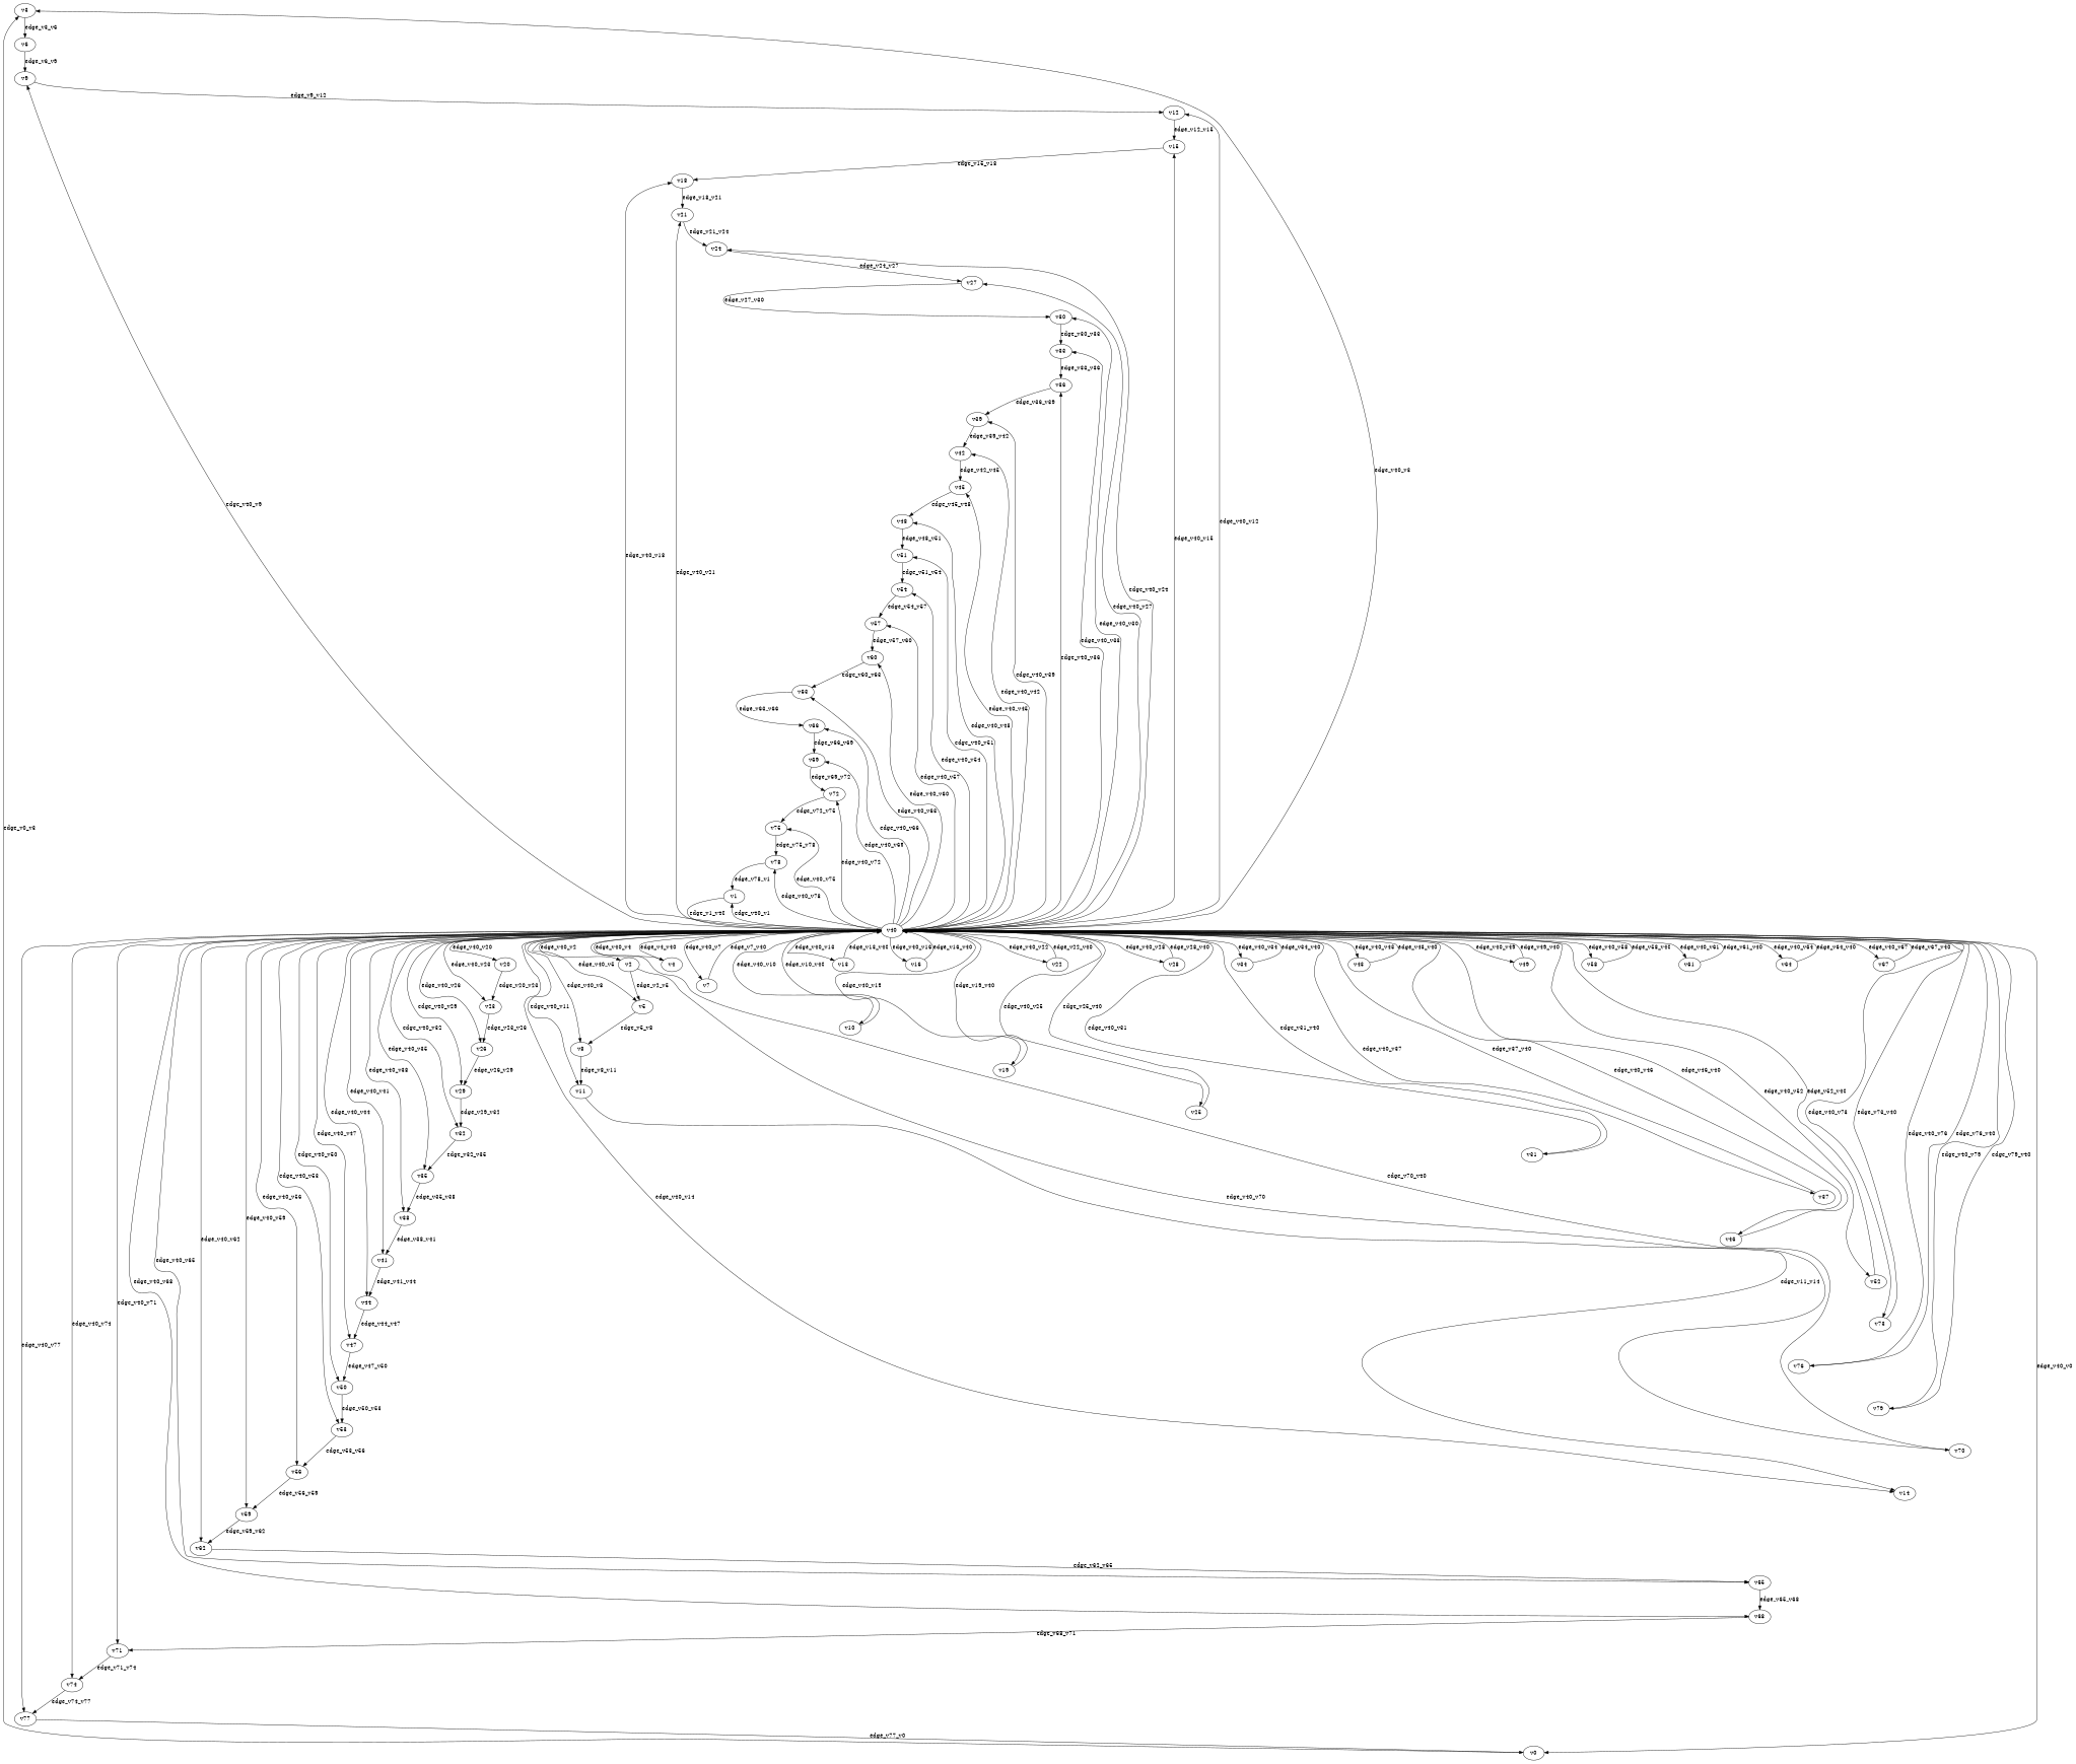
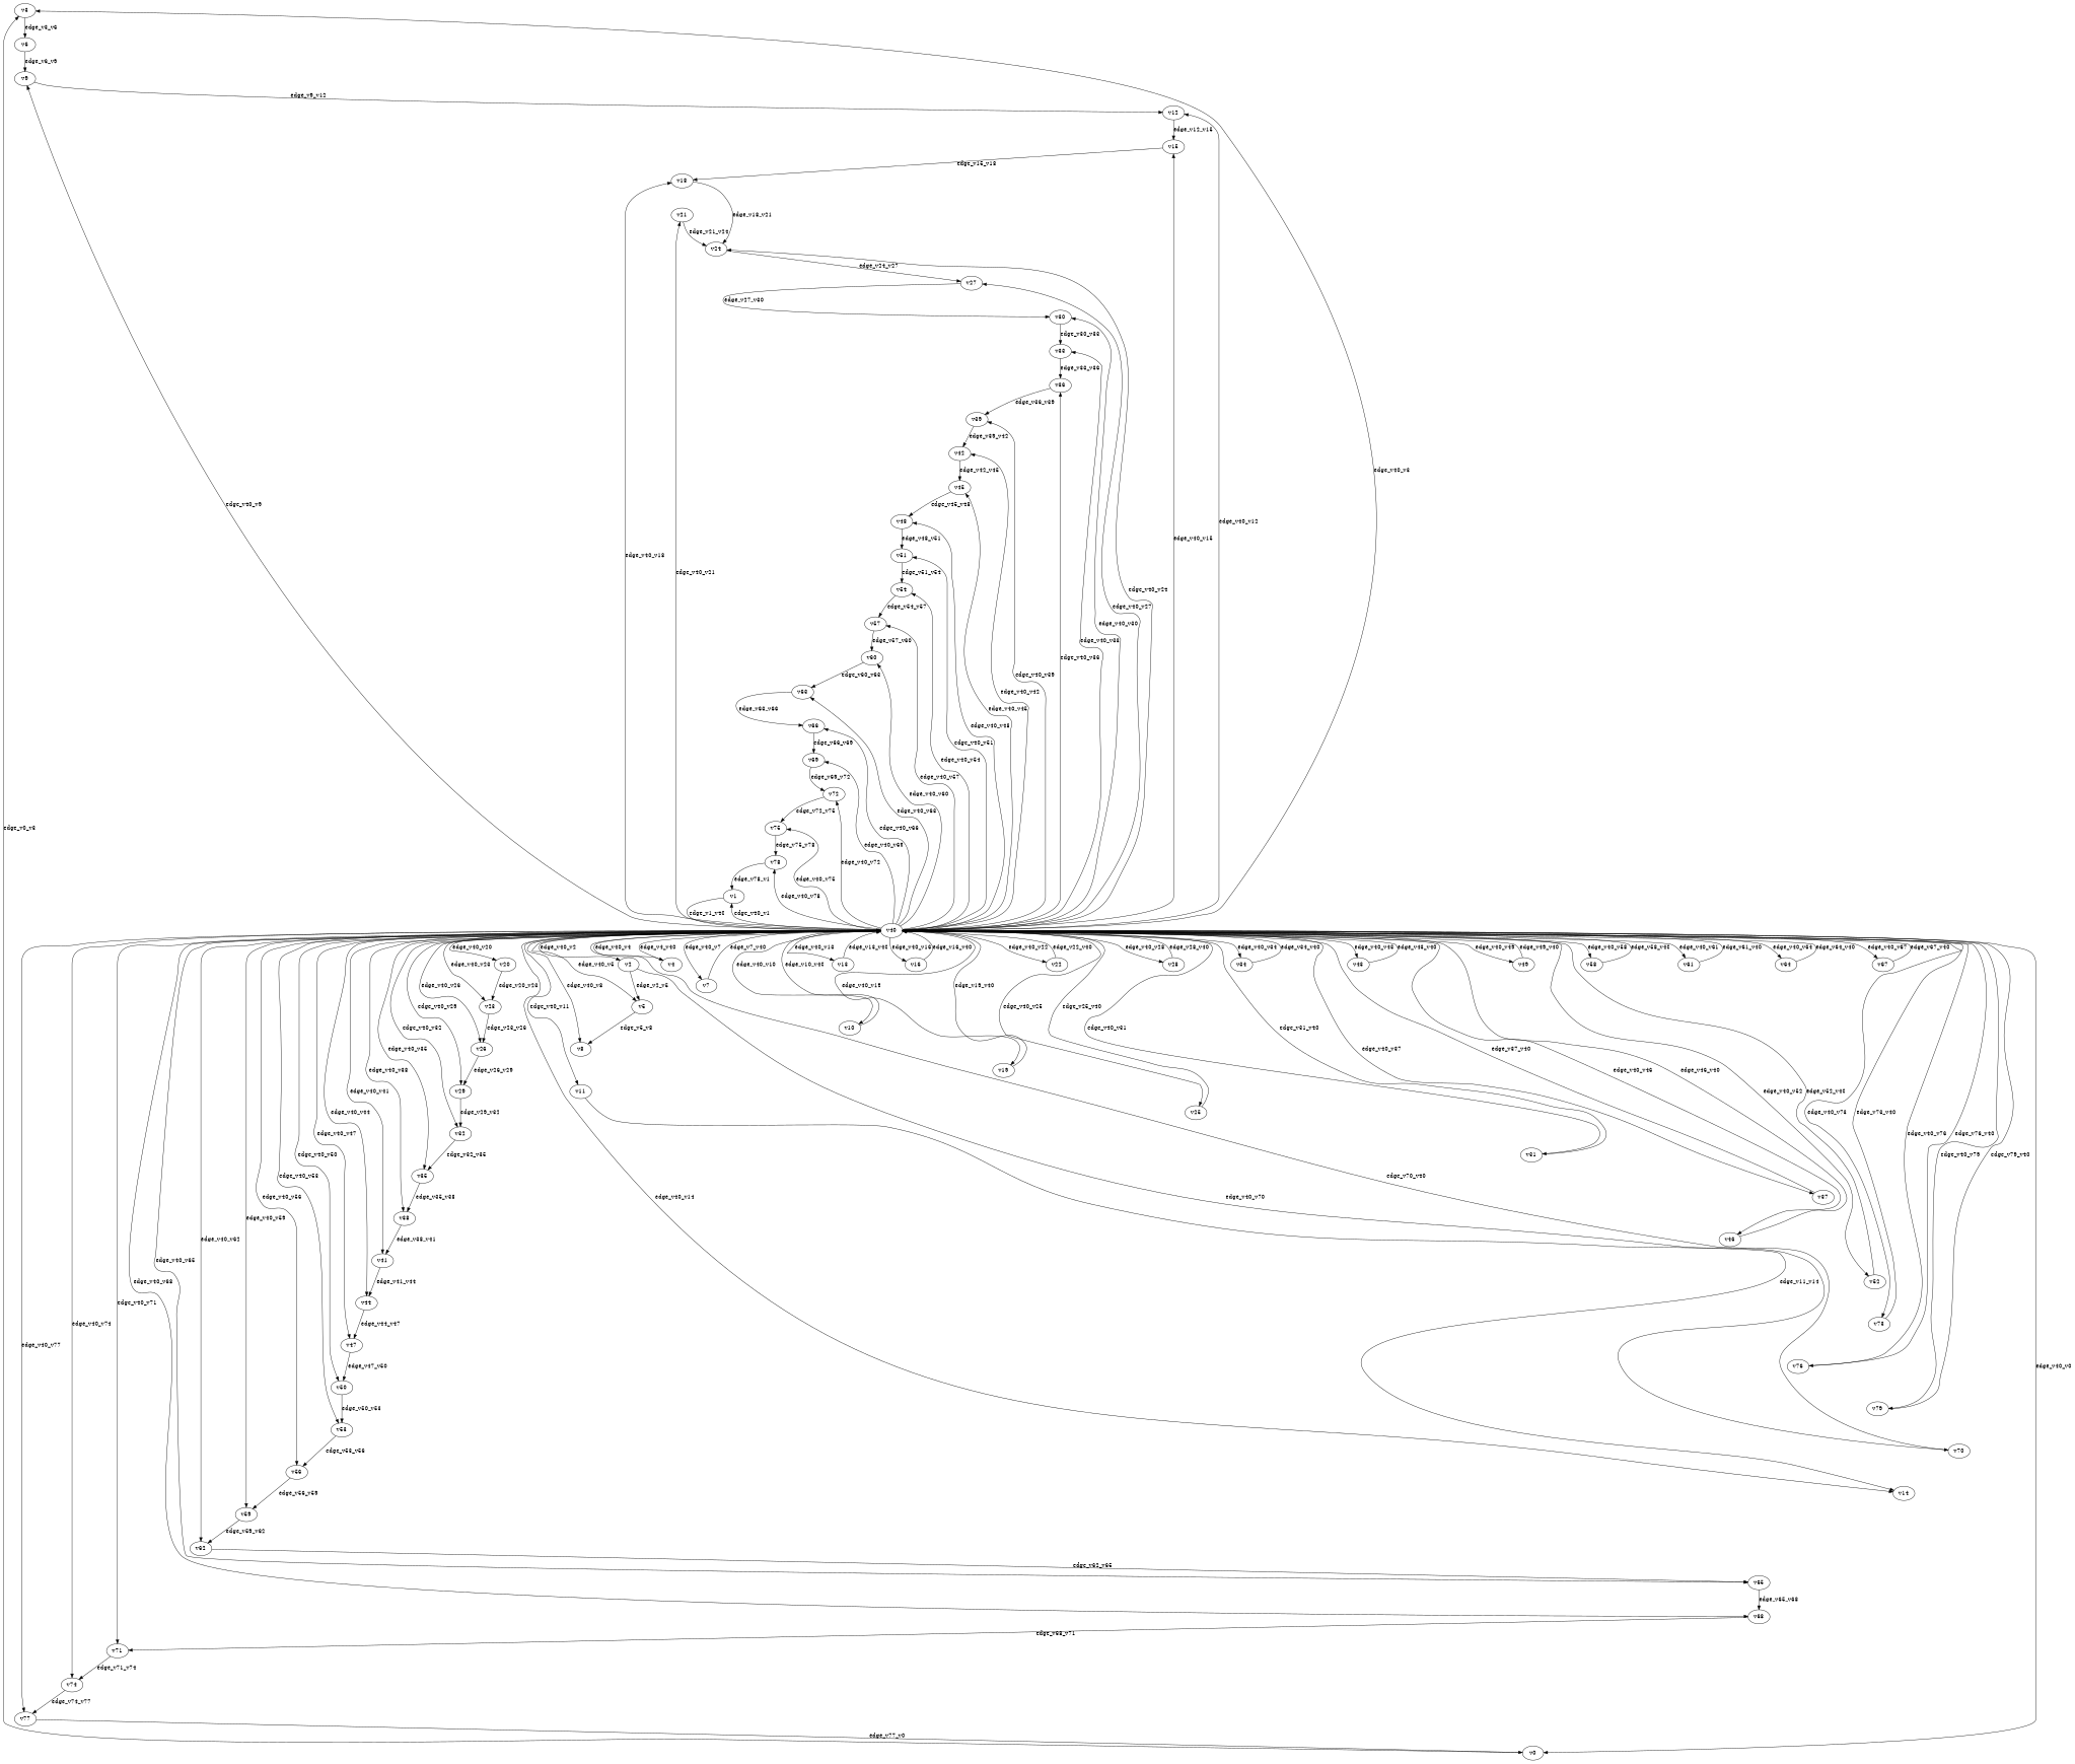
  digraph {
    node [player=0]
    edge [discount=0.048 weight=4.81]
    v3 [player=1]
    v0
    v6
    v1 [player=1]
    v40
    v2
    v5 [player=1]
    v4
    v8
    v9 [player=1]
    v7 [player=1]
    v11 [player=1]
    v12
    v10
    v14
    v15 [player=1]
    v13 [player=1]
    v18
    v16
    v20
    v21 [player=1]
    v19 [player=1]
    v23 [player=1]
    v24
    v22
    v26
    v27 [player=1]
    v25 [player=1]
    v29 [player=1]
    v30
    v28
    v32
    v33 [player=1]
    v31 [player=1]
    v35 [player=1]
    v36
    v34
    v38
    v39 [player=1]
    v37 [player=1]
    v41 [player=1]
    v42
    v43 [player=1]
    v44
    v45 [player=1]
    v46
    v47 [player=1]
    v48
    v49 [player=1]
    v50
    v51 [player=1]
    v52
    v53 [player=1]
    v54
    v56
    v57 [player=1]
    v58
    v59 [player=1]
    v60
    v61 [player=1]
    v62
    v63 [player=1]
    v64
    v65 [player=1]
    v66
    v67 [player=1]
    v68
    v69 [player=1]
    v71 [player=1]
    v72
    v73 [player=1]
    v74
    v75 [player=1]
    v76
    v77 [player=1]
    v78
    v79 [player=1]
    v70
    v3 -> v6 [label=edge_v3_v6 weight=6.88]
    v0 -> v3 [label=edge_v0_v3 weight=5.10]
    v6 -> v9 [label=edge_v6_v9 weight=4.33]
    v1 -> v40 [label=edge_v1_v40 weight=-1.76]
    v40 -> v3 [label=edge_v40_v3 weight=-5.52]
    v40 -> v0 [label=edge_v40_v0 weight=7.26]
    v40 -> v1 [label=edge_v40_v1 weight=1.05]
    v40 -> v2 [label=edge_v40_v2 weight=6.94]
    v40 -> v5 [label=edge_v40_v5 weight=-2.83]
    v40 -> v4 [label=edge_v40_v4 weight=7.96]
    v40 -> v8 [label=edge_v40_v8 weight=6.12]
    v40 -> v9 [label=edge_v40_v9 weight=-1.79]
    v40 -> v7 [label=edge_v40_v7 weight=-2.33]
    v40 -> v11 [label=edge_v40_v11 weight=-2.16]
    v40 -> v12 [label=edge_v40_v12 weight=1.37]
    v40 -> v10 [label=edge_v40_v10 weight=-1.34]
    v40 -> v14 [label=edge_v40_v14 weight=-1.35]
    v40 -> v15 [label=edge_v40_v15 weight=9.97]
    v40 -> v13 [label=edge_v40_v13 weight=5.16]
    v40 -> v18 [label=edge_v40_v18 weight=3.64]
    v40 -> v16 [label=edge_v40_v16 weight=4.01]
    v40 -> v20 [label=edge_v40_v20 weight=0.53]
    v40 -> v21 [label=edge_v40_v21 weight=9.04]
    v40 -> v19 [label=edge_v40_v19 weight=-5.16]
    v40 -> v23 [label=edge_v40_v23 weight=6.68]
    v40 -> v24 [label=edge_v40_v24 weight=-2.78]
    v40 -> v22 [label=edge_v40_v22 weight=2.77]
    v40 -> v26 [label=edge_v40_v26 weight=2.09]
    v40 -> v27 [label=edge_v40_v27 weight=-5.38]
    v40 -> v25 [label=edge_v40_v25 weight=-3.63]
    v40 -> v29 [label=edge_v40_v29 weight=0.91]
    v40 -> v30 [label=edge_v40_v30 weight=-2.06]
    v40 -> v28 [label=edge_v40_v28 weight=8.76]
    v40 -> v32 [label=edge_v40_v32 weight=4.37]
    v40 -> v33 [label=edge_v40_v33 weight=0.30]
    v40 -> v31 [label=edge_v40_v31 weight=-5.22]
    v40 -> v35 [label=edge_v40_v35 weight=7.32]
    v40 -> v36 [label=edge_v40_v36 weight=8.56]
    v40 -> v34 [label=edge_v40_v34 weight=5.92]
    v40 -> v38 [label=edge_v40_v38 weight=8.37]
    v40 -> v39 [label=edge_v40_v39 weight=2.61]
    v40 -> v37 [label=edge_v40_v37 weight=-3.97]
    v40 -> v41 [label=edge_v40_v41]
    v40 -> v42 [label=edge_v40_v42 weight=-1.21]
    v40 -> v43 [label=edge_v40_v43 weight=2.81]
    v40 -> v44 [label=edge_v40_v44 weight=-5.12]
    v40 -> v45 [label=edge_v40_v45 weight=-0.42]
    v40 -> v46 [label=edge_v40_v46 weight=0.89]
    v40 -> v47 [label=edge_v40_v47 weight=7.88]
    v40 -> v48 [label=edge_v40_v48 weight=-2.38]
    v40 -> v49 [label=edge_v40_v49 weight=7.03]
    v40 -> v50 [label=edge_v40_v50 weight=4.99]
    v40 -> v51 [label=edge_v40_v51 weight=1.43]
    v40 -> v52 [label=edge_v40_v52 weight=-1.21]
    v40 -> v53 [label=edge_v40_v53 weight=-0.54]
    v40 -> v54 [label=edge_v40_v54 weight=2.61]
    v40 -> v56 [label=edge_v40_v56 weight=3.30]
    v40 -> v57 [label=edge_v40_v57 weight=4.80]
    v40 -> v58 [label=edge_v40_v58 weight=8.56]
    v40 -> v59 [label=edge_v40_v59 weight=8.25]
    v40 -> v60 [label=edge_v40_v60 weight=-4.76]
    v40 -> v61 [label=edge_v40_v61 weight=9.81]
    v40 -> v62 [label=edge_v40_v62 weight=6.53]
    v40 -> v63 [label=edge_v40_v63 weight=-1.38]
    v40 -> v64 [label=edge_v40_v64 weight=6.55]
    v40 -> v65 [label=edge_v40_v65 weight=-2.03]
    v40 -> v66 [label=edge_v40_v66 weight=-5.02]
    v40 -> v67 [label=edge_v40_v67 weight=5.75]
    v40 -> v68 [label=edge_v40_v68 weight=-0.31]
    v40 -> v69 [label=edge_v40_v69 weight=5.72]
    v40 -> v71 [label=edge_v40_v71 weight=6.15]
    v40 -> v72 [label=edge_v40_v72 weight=9.83]
    v40 -> v73 [label=edge_v40_v73 weight=-0.51]
    v40 -> v74 [label=edge_v40_v74 weight=4.85]
    v40 -> v75 [label=edge_v40_v75 weight=-3.59]
    v40 -> v76 [label=edge_v40_v76 weight=-3.99]
    v40 -> v77 [label=edge_v40_v77 weight=3.42]
    v40 -> v78 [label=edge_v40_v78 weight=9.85]
    v40 -> v79 [label=edge_v40_v79 weight=-3.20]
    v2 -> v5 [label=edge_v2_v5 weight=-0.23]
    v2 -> v70 [label=edge_v40_v70 weight=-4.25]
    v5 -> v8 [label=edge_v5_v8 weight=-1.22]
    v4 -> v40 [label=edge_v4_v40 weight=5.22]
-   v8 -> v11 [label=edge_v8_v11 weight=2.03]
    v9 -> v12 [label=edge_v9_v12 weight=1.09]
    v7 -> v40 [label=edge_v7_v40 weight=-2.37]
    v11 -> v14 [label=edge_v11_v14 weight=0.92]
    v12 -> v15 [label=edge_v12_v15 weight=4.30]
    v10 -> v40 [label=edge_v10_v40 weight=-1.85]
    v15 -> v18 [label=edge_v15_v18 weight=2.34]
    v13 -> v40 [label=edge_v13_v40 weight=6.22]
-   v18 -> v21 [label=edge_v18_v21 weight=5.65]
+   v18 -> v24 [label=edge_v18_v21 weight=5.65]
    v16 -> v40 [label=edge_v16_v40]
    v20 -> v23 [label=edge_v20_v23 weight=4.79]
    v21 -> v24 [label=edge_v21_v24 weight=5.03]
    v19 -> v40 [label=edge_v19_v40 weight=-7.36]
    v23 -> v26 [label=edge_v23_v26 weight=6.55]
    v24 -> v27 [label=edge_v24_v27 weight=-0.89]
    v22 -> v40 [label=edge_v22_v40 weight=3.38]
    v26 -> v29 [label=edge_v26_v29 weight=4.20]
    v27 -> v30 [label=edge_v27_v30 weight=-1.73]
    v25 -> v40 [label=edge_v25_v40 weight=-1.13]
    v29 -> v32 [label=edge_v29_v32 weight=6.80]
    v30 -> v33 [label=edge_v30_v33 weight=2.56]
    v28 -> v40 [label=edge_v28_v40 weight=9.79]
    v32 -> v35 [label=edge_v32_v35 weight=1.40]
    v33 -> v36 [label=edge_v33_v36 weight=1.54]
    v31 -> v40 [label=edge_v31_v40 weight=-6.37]
    v35 -> v38 [label=edge_v35_v38 weight=4.84]
    v36 -> v39 [label=edge_v36_v39 weight=1.16]
    v34 -> v40 [label=edge_v34_v40 weight=4.88]
    v38 -> v41 [label=edge_v38_v41 weight=-2.92]
    v39 -> v42 [label=edge_v39_v42 weight=3.84]
    v37 -> v40 [label=edge_v37_v40 weight=-5.10]
    v41 -> v44 [label=edge_v41_v44 weight=2.90]
    v42 -> v45 [label=edge_v42_v45 weight=6.01]
    v43 -> v40 [label=edge_v43_v40 weight=1.07]
    v44 -> v47 [label=edge_v44_v47 weight=5.91]
    v45 -> v48 [label=edge_v45_v48 weight=-2.52]
    v46 -> v40 [label=edge_v46_v40 weight=0.73]
    v47 -> v50 [label=edge_v47_v50]
    v48 -> v51 [label=edge_v48_v51 weight=1.11]
    v49 -> v40 [label=edge_v49_v40 weight=8.88]
    v50 -> v53 [label=edge_v50_v53 weight=2.67]
    v51 -> v54 [label=edge_v51_v54 weight=6.33]
    v52 -> v40 [label=edge_v52_v40 weight=-0.11]
    v53 -> v56 [label=edge_v53_v56 weight=0.20]
    v54 -> v57 [label=edge_v54_v57 weight=2.52]
    v56 -> v59 [label=edge_v56_v59 weight=1.50]
    v57 -> v60 [label=edge_v57_v60 weight=6.51]
    v58 -> v40 [label=edge_v58_v40 weight=6.34]
    v59 -> v62 [label=edge_v59_v62 weight=-1.96]
    v60 -> v63 [label=edge_v60_v63 weight=-0.21]
    v61 -> v40 [label=edge_v61_v40 weight=6.92]
    v62 -> v65 [label=edge_v62_v65 weight=-0.88]
    v63 -> v66 [label=edge_v63_v66 weight=-2.19]
    v64 -> v40 [label=edge_v64_v40 weight=3.97]
    v65 -> v68 [label=edge_v65_v68 weight=4.87]
    v66 -> v69 [label=edge_v66_v69 weight=3.13]
    v67 -> v40 [label=edge_v67_v40 weight=4.36]
    v68 -> v71 [label=edge_v68_v71 weight=-0.26]
    v69 -> v72 [label=edge_v69_v72 weight=5.95]
    v71 -> v74 [label=edge_v71_v74 weight=-1.94]
    v72 -> v75 [label=edge_v72_v75 weight=-2.84]
    v73 -> v40 [label=edge_v73_v40 weight=-0.97]
    v74 -> v77 [label=edge_v74_v77 weight=-1.34]
    v75 -> v78 [label=edge_v75_v78 weight=2.37]
    v76 -> v40 [label=edge_v76_v40 weight=-1.63]
    v77 -> v0 [label=edge_v77_v0 weight=2.57]
    v78 -> v1 [label=edge_v78_v1 weight=1.65]
    v79 -> v40 [label=edge_v79_v40 weight=-5.42]
    v70 -> v40 [label=edge_v70_v40 weight=-1.49]
  }
